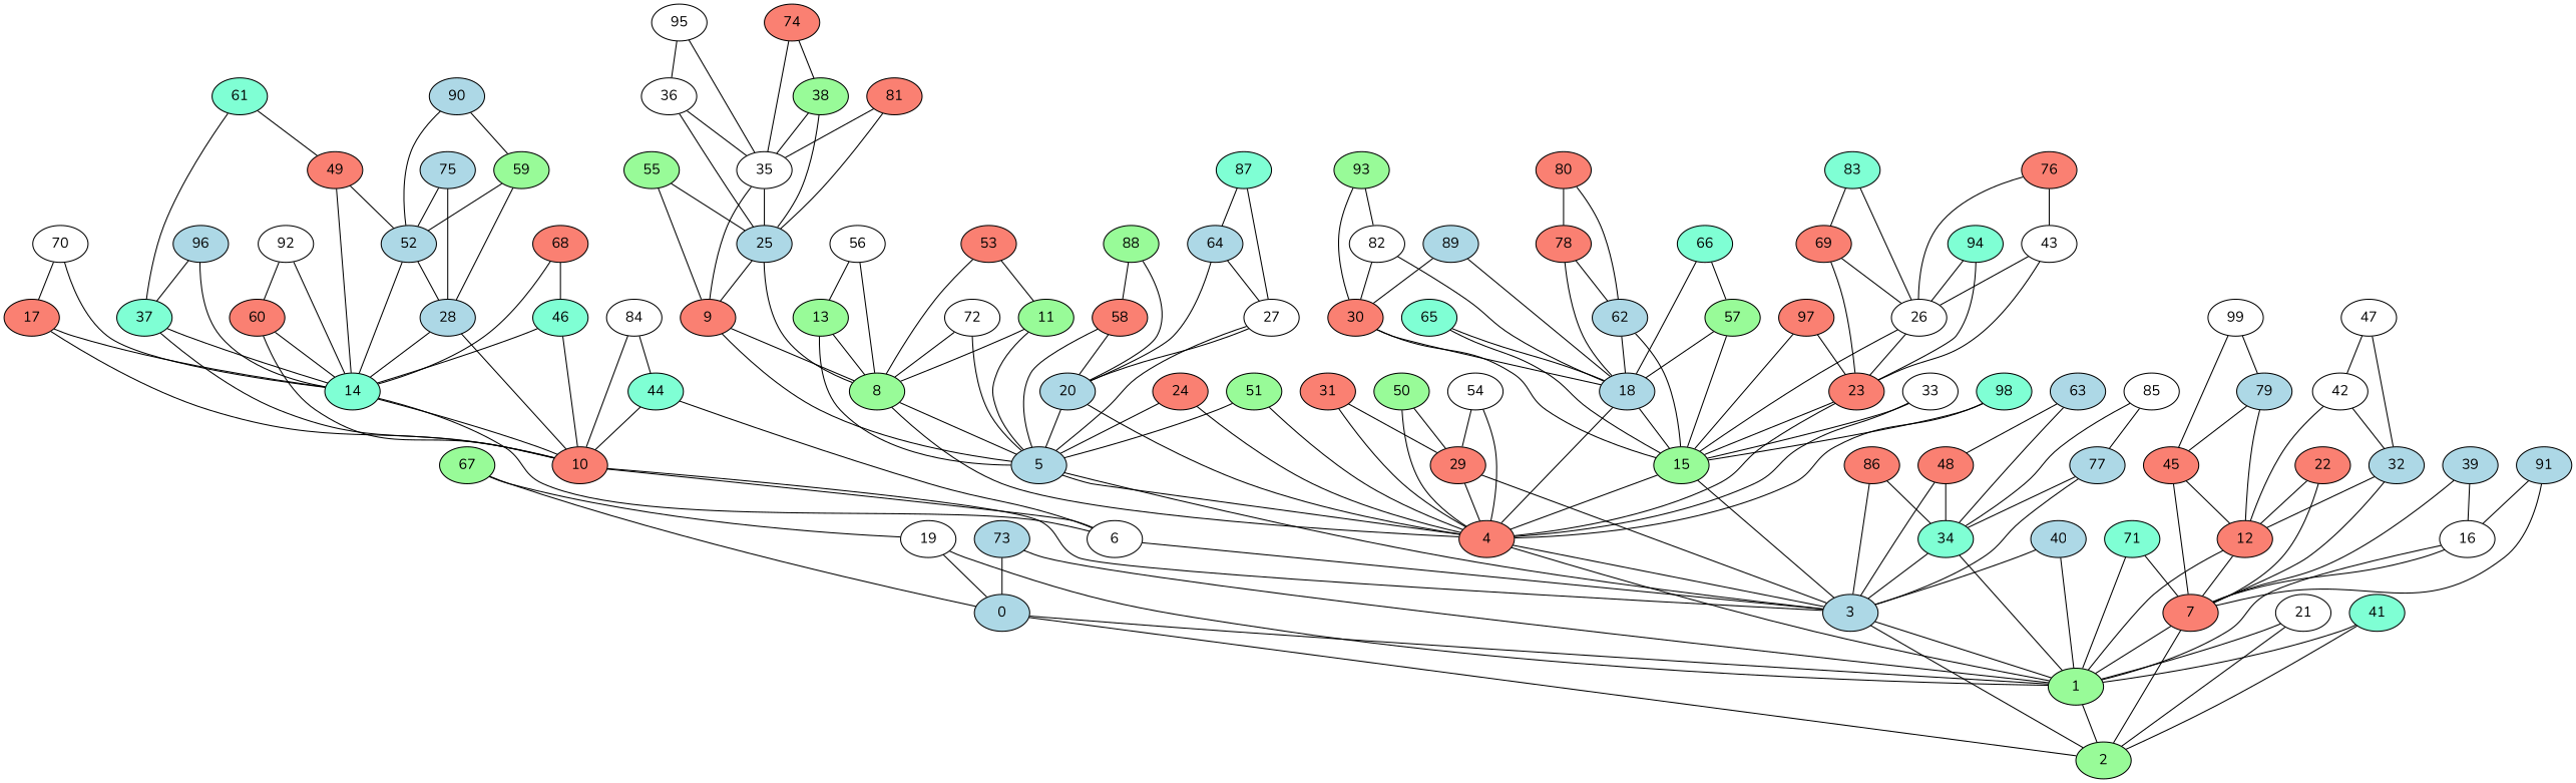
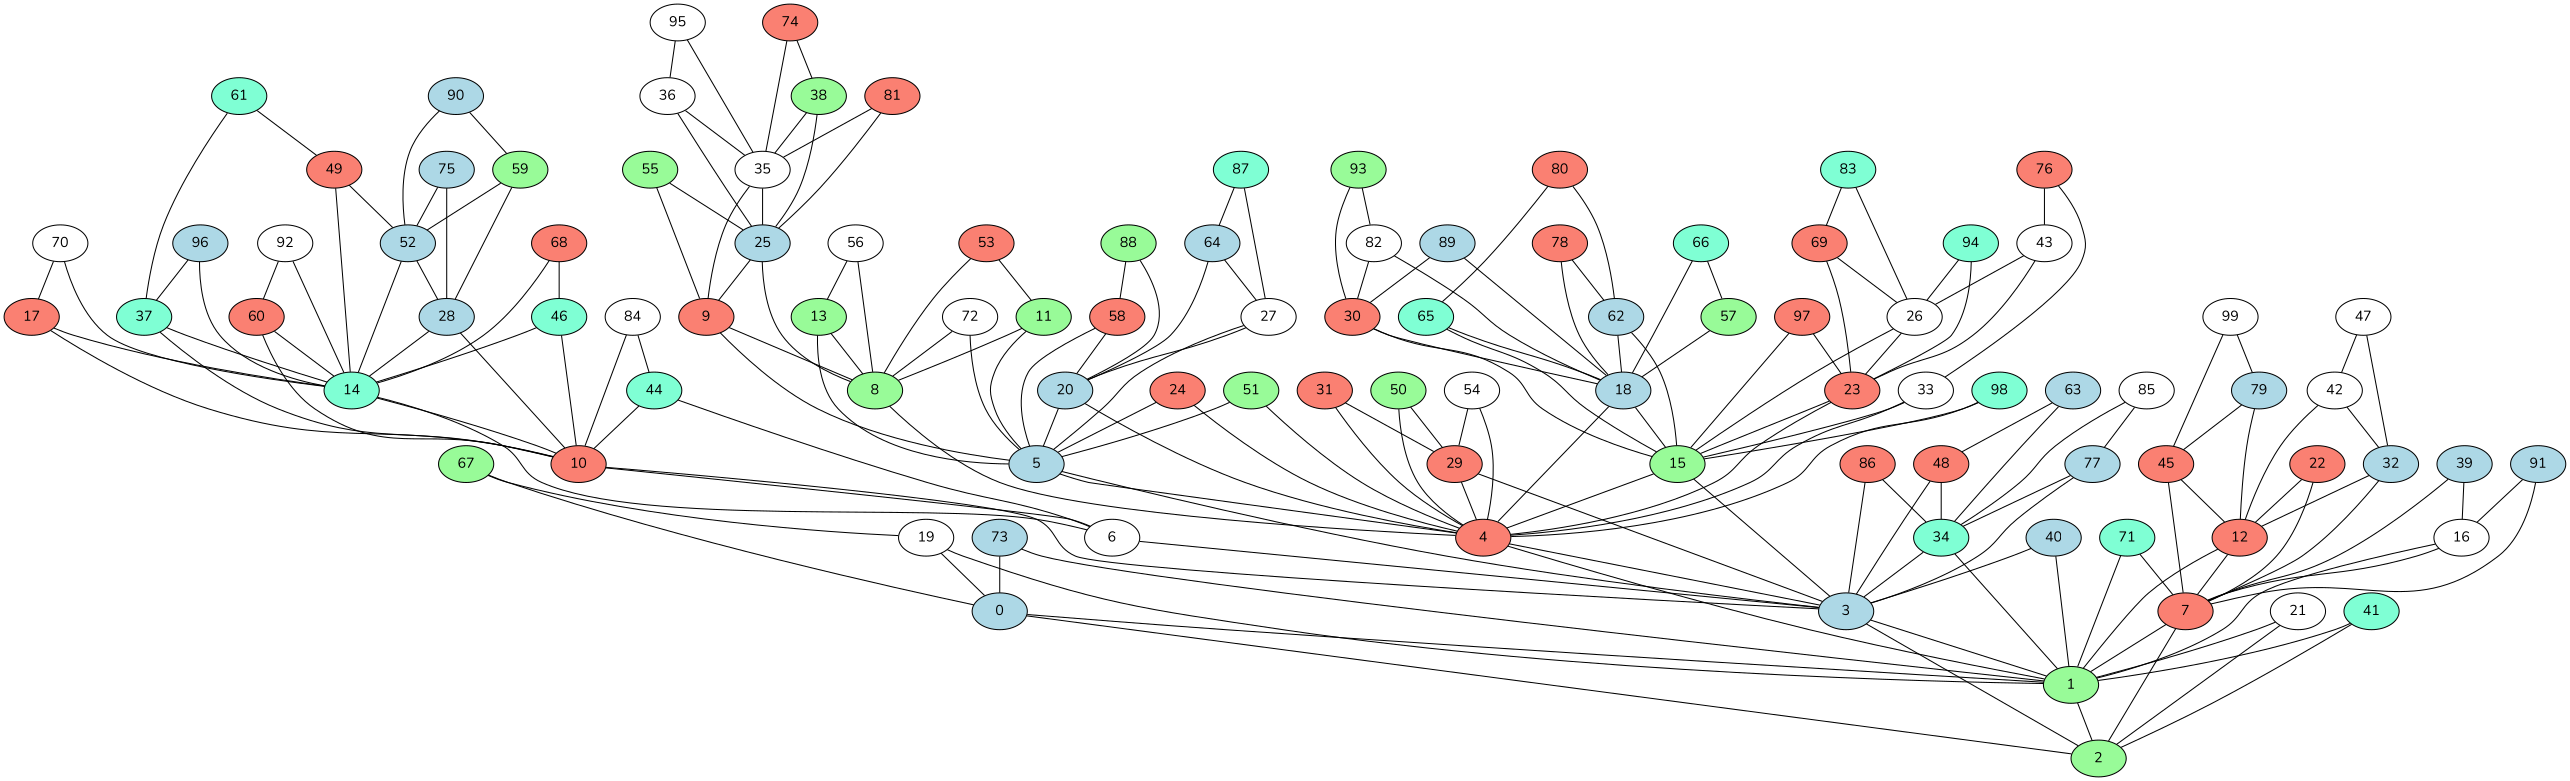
  graph {
    fontname=Nunito
    node [fillcolor=salmon fontname=Nunito style=filled]
    edge [fontname=Nunito]
    n1 [fillcolor=lightblue label=0]
    n2 [fillcolor=palegreen label=1]
    n3 [fillcolor=palegreen label=2]
    n4 [fillcolor=lightblue label=3]
    n5 [label=4]
    n6 [fillcolor=lightblue label=5]
    n7 [fillcolor=white label=6]
    n8 [label=7]
    n9 [fillcolor=palegreen label=8]
    n10 [label=9]
    n11 [label=10]
    n12 [fillcolor=palegreen label=11]
    n13 [label=12]
    n14 [fillcolor=palegreen label=13]
    n15 [fillcolor=aquamarine label=14]
    n16 [fillcolor=palegreen label=15]
    n17 [fillcolor=white label=16]
    n18 [label=17]
    n19 [fillcolor=lightblue label=18]
    n20 [fillcolor=white label=19]
    n21 [fillcolor=lightblue label=20]
    n22 [fillcolor=white label=21]
    n23 [label=22]
    n24 [label=23]
    n25 [label=24]
    n26 [fillcolor=lightblue label=25]
    n27 [fillcolor=white label=26]
    n28 [fillcolor=white label=27]
    n29 [fillcolor=lightblue label=28]
    n30 [label=29]
    n31 [label=30]
    n32 [label=31]
    n33 [fillcolor=lightblue label=32]
    n34 [fillcolor=white label=33]
    n35 [fillcolor=aquamarine label=34]
    n36 [fillcolor=white label=35]
    n37 [fillcolor=white label=36]
    n38 [fillcolor=aquamarine label=37]
    n39 [fillcolor=palegreen label=38]
    n40 [fillcolor=lightblue label=39]
    n41 [fillcolor=lightblue label=40]
    n42 [fillcolor=aquamarine label=41]
    n43 [fillcolor=white label=42]
    n44 [fillcolor=white label=43]
    n45 [fillcolor=aquamarine label=44]
    n46 [label=45]
    n47 [fillcolor=aquamarine label=46]
    n48 [fillcolor=white label=47]
    n49 [label=48]
    n50 [label=49]
    n51 [fillcolor=lightblue label=52]
    n52 [fillcolor=palegreen label=50]
    n53 [fillcolor=palegreen label=51]
    n54 [label=53]
    n55 [fillcolor=white label=54]
    n56 [fillcolor=palegreen label=55]
    n57 [fillcolor=white label=56]
    n58 [fillcolor=palegreen label=57]
    n59 [label=58]
    n60 [fillcolor=palegreen label=59]
    n61 [label=60]
    n62 [fillcolor=aquamarine label=61]
    n63 [fillcolor=lightblue label=62]
    n64 [fillcolor=lightblue label=63]
    n65 [fillcolor=lightblue label=64]
    n66 [fillcolor=aquamarine label=65]
    n67 [fillcolor=aquamarine label=66]
    n68 [fillcolor=palegreen label=67]
    n69 [label=68]
    n70 [label=69]
    n71 [fillcolor=white label=70]
    n72 [fillcolor=aquamarine label=71]
    n73 [fillcolor=white label=72]
    n74 [fillcolor=lightblue label=73]
    n75 [label=74]
    n76 [fillcolor=lightblue label=75]
    n77 [label=76]
    n78 [fillcolor=lightblue label=77]
    n79 [label=78]
    n80 [fillcolor=lightblue label=79]
    n81 [label=80]
    n82 [label=81]
    n83 [fillcolor=white label=82]
    n84 [fillcolor=aquamarine label=83]
    n85 [fillcolor=white label=84]
    n86 [fillcolor=white label=85]
    n87 [label=86]
    n88 [fillcolor=aquamarine label=87]
    n89 [fillcolor=palegreen label=88]
    n90 [fillcolor=lightblue label=89]
    n91 [fillcolor=lightblue label=90]
    n92 [fillcolor=lightblue label=91]
    n93 [fillcolor=white label=92]
    n94 [fillcolor=palegreen label=93]
    n95 [fillcolor=aquamarine label=94]
    n96 [fillcolor=white label=95]
    n97 [fillcolor=lightblue label=96]
    n98 [label=97]
    n99 [fillcolor=aquamarine label=98]
    n100 [fillcolor=white label=99]
    n1 -- n2
    n1 -- n3
    n2 -- n3
    n4 -- n2
    n4 -- n3
    n5 -- n2
    n5 -- n4
    n6 -- n4
    n6 -- n5
    n7 -- n4
    n8 -- n2
    n8 -- n3
    n9 -- n5
-   n9 -- n6
    n10 -- n6
    n10 -- n9
    n11 -- n4
    n11 -- n7
    n12 -- n6
    n12 -- n9
    n13 -- n2
    n13 -- n8
    n14 -- n6
    n14 -- n9
    n15 -- n7
    n15 -- n11
    n16 -- n4
    n16 -- n5
    n17 -- n2
    n17 -- n8
    n18 -- n11
    n18 -- n15
    n19 -- n5
    n19 -- n16
    n20 -- n1
    n20 -- n2
    n21 -- n5
    n21 -- n6
    n22 -- n2
    n22 -- n3
    n23 -- n8
    n23 -- n13
    n24 -- n5
    n24 -- n16
    n25 -- n5
    n25 -- n6
    n26 -- n9
    n26 -- n10
    n27 -- n16
    n27 -- n24
    n28 -- n6
    n28 -- n21
    n29 -- n11
    n29 -- n15
    n30 -- n4
    n30 -- n5
    n31 -- n16
    n31 -- n19
    n32 -- n5
    n32 -- n30
    n33 -- n8
    n33 -- n13
    n34 -- n5
    n34 -- n16
    n35 -- n2
    n35 -- n4
    n36 -- n10
    n36 -- n26
    n37 -- n26
    n37 -- n36
    n38 -- n11
    n38 -- n15
    n39 -- n26
    n39 -- n36
    n40 -- n8
    n40 -- n17
    n41 -- n2
    n41 -- n4
    n42 -- n2
    n42 -- n3
    n43 -- n13
    n43 -- n33
    n44 -- n24
    n44 -- n27
    n45 -- n7
    n45 -- n11
    n46 -- n8
    n46 -- n13
    n47 -- n11
    n47 -- n15
    n48 -- n33
    n48 -- n43
    n49 -- n4
    n49 -- n35
    n50 -- n15
    n50 -- n51
    n51 -- n15
    n51 -- n29
    n52 -- n5
    n52 -- n30
    n53 -- n5
    n53 -- n6
    n54 -- n9
    n54 -- n12
    n55 -- n5
    n55 -- n30
    n56 -- n10
    n56 -- n26
    n57 -- n9
    n57 -- n14
-   n58 -- n16
    n58 -- n19
    n59 -- n6
    n59 -- n21
    n60 -- n29
    n60 -- n51
    n61 -- n11
    n61 -- n15
    n62 -- n38
    n62 -- n50
    n63 -- n16
    n63 -- n19
    n64 -- n35
    n64 -- n49
    n65 -- n21
    n65 -- n28
    n66 -- n16
    n66 -- n19
    n67 -- n19
    n67 -- n58
    n68 -- n1
    n68 -- n20
    n69 -- n15
    n69 -- n47
    n70 -- n24
    n70 -- n27
    n71 -- n15
    n71 -- n18
    n72 -- n2
    n72 -- n8
    n73 -- n6
    n73 -- n9
    n74 -- n1
    n74 -- n2
    n75 -- n36
    n75 -- n39
    n76 -- n29
    n76 -- n51
-   n77 -- n27
+   n77 -- n34
    n77 -- n44
    n78 -- n4
    n78 -- n35
    n79 -- n19
    n79 -- n63
    n80 -- n13
    n80 -- n46
    n81 -- n63
-   n81 -- n79
+   n81 -- n66
    n82 -- n26
    n82 -- n36
    n83 -- n19
    n83 -- n31
    n84 -- n27
    n84 -- n70
    n85 -- n11
    n85 -- n45
    n86 -- n35
    n86 -- n78
    n87 -- n4
    n87 -- n35
    n88 -- n28
    n88 -- n65
    n89 -- n21
    n89 -- n59
    n90 -- n19
    n90 -- n31
    n91 -- n51
    n91 -- n60
    n92 -- n8
    n92 -- n17
    n93 -- n15
    n93 -- n61
    n94 -- n31
    n94 -- n83
    n95 -- n24
    n95 -- n27
    n96 -- n36
    n96 -- n37
    n97 -- n15
    n97 -- n38
    n98 -- n16
    n98 -- n24
    n99 -- n5
    n99 -- n16
    n100 -- n46
    n100 -- n80
  }
